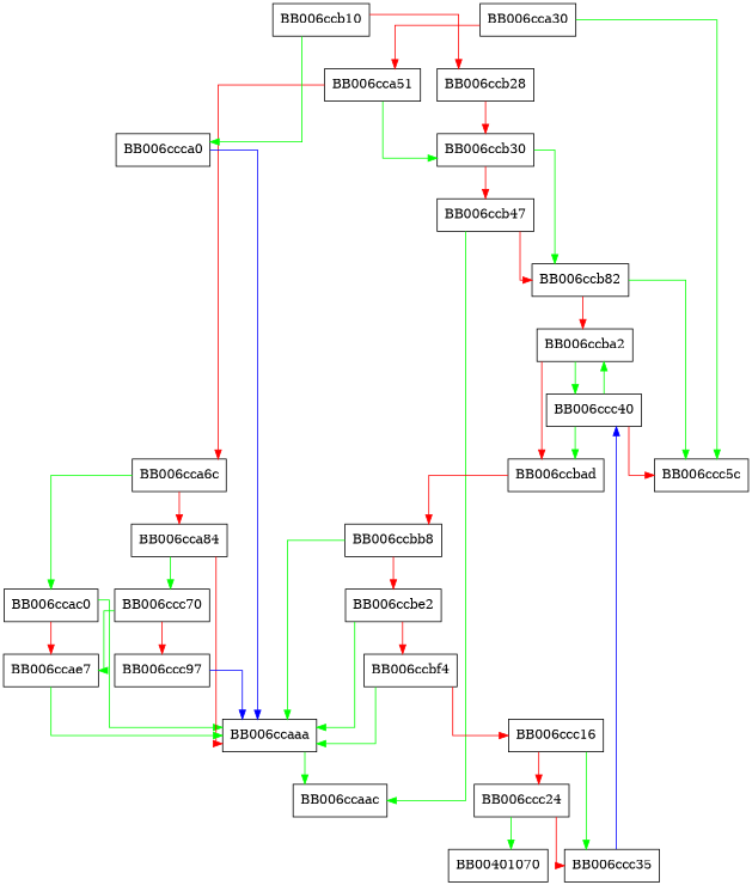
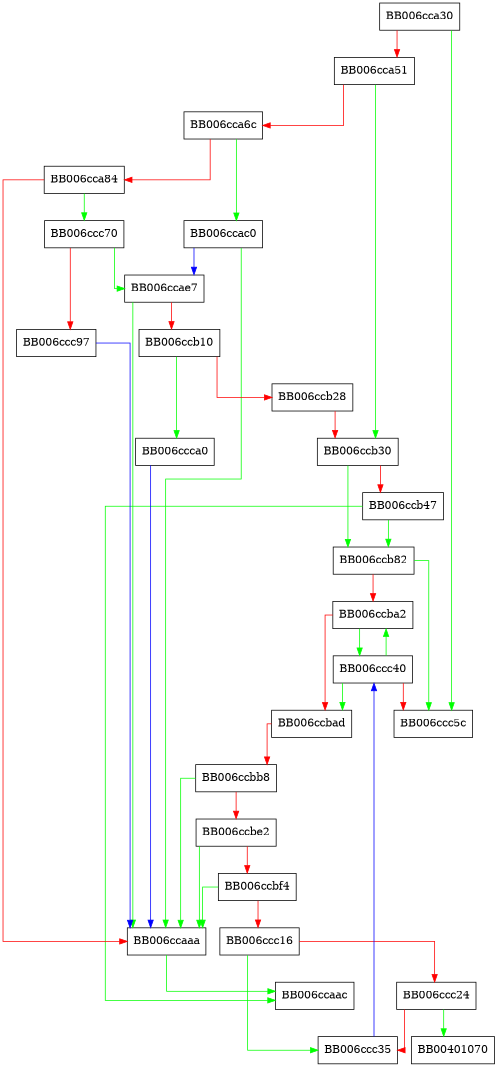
  digraph {
    splines=ortho
    node [shape=box]
    edge [color=green]
    BB006cca30
    BB006ccc5c
    BB006cca51
    BB006ccb30
    BB006cca6c
    BB006ccb82
    BB006ccb47
    BB006ccac0
    BB006cca84
    BB006ccba2
    BB006ccaac
    BB006ccaaa
    BB006ccae7
    BB006ccc70
    BB006ccb10
    BB006ccc97
    BB006ccca0
    BB006ccb28
    BB006ccc40
    BB006ccbad
    BB006ccbb8
    BB006ccbe2
    BB006ccbf4
    BB006ccc16
    BB006ccc35
    BB006ccc24
    BB00401070
    BB006cca30 -> BB006ccc5c
    BB006cca30 -> BB006cca51 [color=red]
    BB006cca51 -> BB006ccb30
    BB006cca51 -> BB006cca6c [color=red]
    BB006ccb30 -> BB006ccb82
    BB006ccb30 -> BB006ccb47 [color=red]
    BB006cca6c -> BB006ccac0
    BB006cca6c -> BB006cca84 [color=red]
    BB006ccb82 -> BB006ccc5c
    BB006ccb82 -> BB006ccba2 [color=red]
-   BB006ccb47 -> BB006ccb82 [color=red]
+   BB006ccb47 -> BB006ccb82
    BB006ccb47 -> BB006ccaac
    BB006ccac0 -> BB006ccaaa
-   BB006ccac0 -> BB006ccae7 [color=red]
+   BB006ccac0 -> BB006ccae7 [color=blue]
    BB006cca84 -> BB006ccaaa [color=red]
    BB006cca84 -> BB006ccc70
    BB006ccba2 -> BB006ccc40
    BB006ccba2 -> BB006ccbad [color=red]
    BB006ccaaa -> BB006ccaac
    BB006ccae7 -> BB006ccaaa
+   BB006ccae7 -> BB006ccb10 [color=red]
    BB006ccc70 -> BB006ccae7
    BB006ccc70 -> BB006ccc97 [color=red]
    BB006ccb10 -> BB006ccca0
    BB006ccb10 -> BB006ccb28 [color=red]
    BB006ccc97 -> BB006ccaaa [color=blue]
    BB006ccca0 -> BB006ccaaa [color=blue]
    BB006ccb28 -> BB006ccb30 [color=red]
    BB006ccc40 -> BB006ccc5c [color=red]
    BB006ccc40 -> BB006ccba2
    BB006ccc40 -> BB006ccbad
    BB006ccbad -> BB006ccbb8 [color=red]
    BB006ccbb8 -> BB006ccaaa
    BB006ccbb8 -> BB006ccbe2 [color=red]
    BB006ccbe2 -> BB006ccaaa
    BB006ccbe2 -> BB006ccbf4 [color=red]
    BB006ccbf4 -> BB006ccaaa
    BB006ccbf4 -> BB006ccc16 [color=red]
    BB006ccc16 -> BB006ccc35
    BB006ccc16 -> BB006ccc24 [color=red]
    BB006ccc35 -> BB006ccc40 [color=blue]
    BB006ccc24 -> BB006ccc35 [color=red]
    BB006ccc24 -> BB00401070
  }
